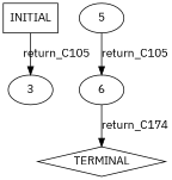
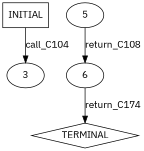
  digraph {
    fontname="IBM Plex Sans"
    node [fontname="IBM Plex Sans"]
    edge [fontname="IBM Plex Sans"]
    n1 [label=INITIAL shape=box]
    n2 [label=3]
    n3 [label=TERMINAL shape=diamond]
    n4 [label=5]
    n5 [label=6]
-   n1 -> n2 [label=return_C105]
-   n4 -> n5 [label=return_C105]
+   n1 -> n2 [label=call_C104]
+   n4 -> n5 [label=return_C108]
    n5 -> n3 [label=return_C174]
  }
